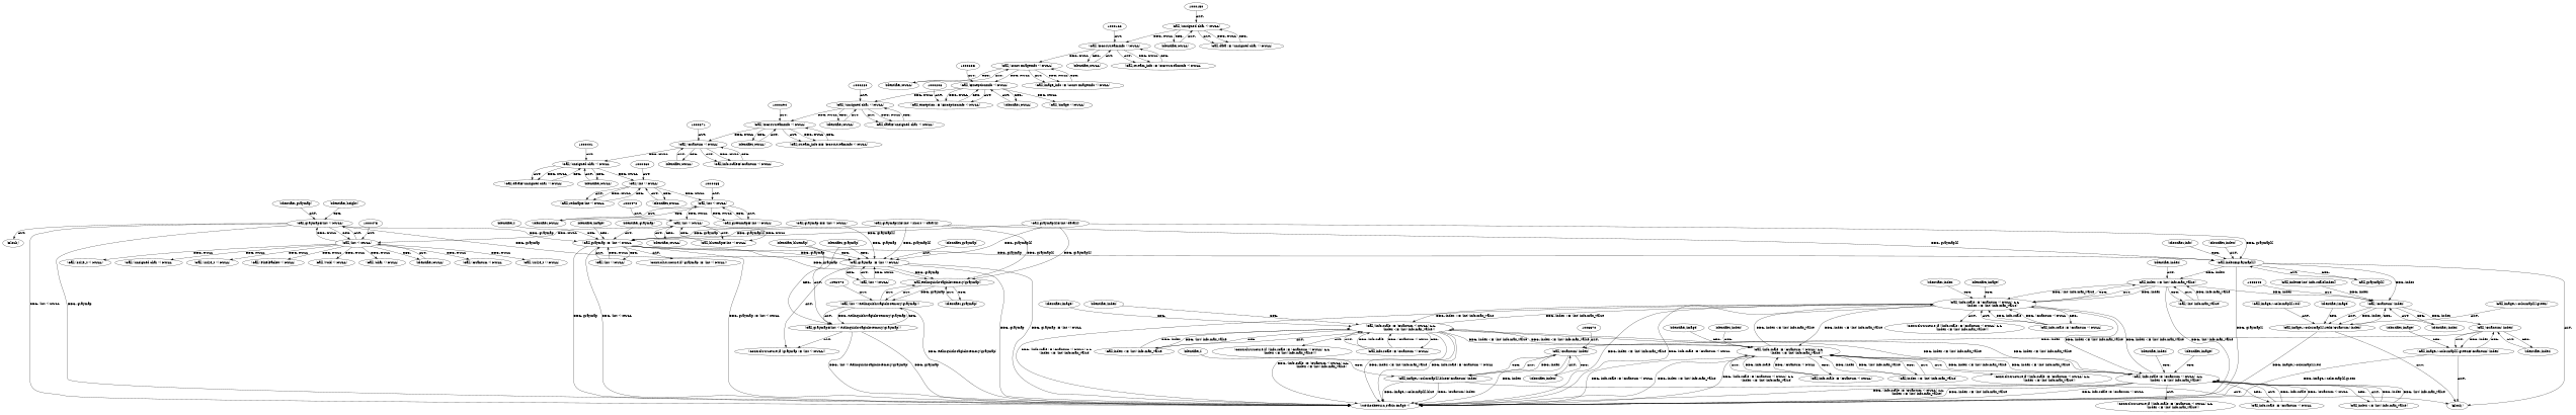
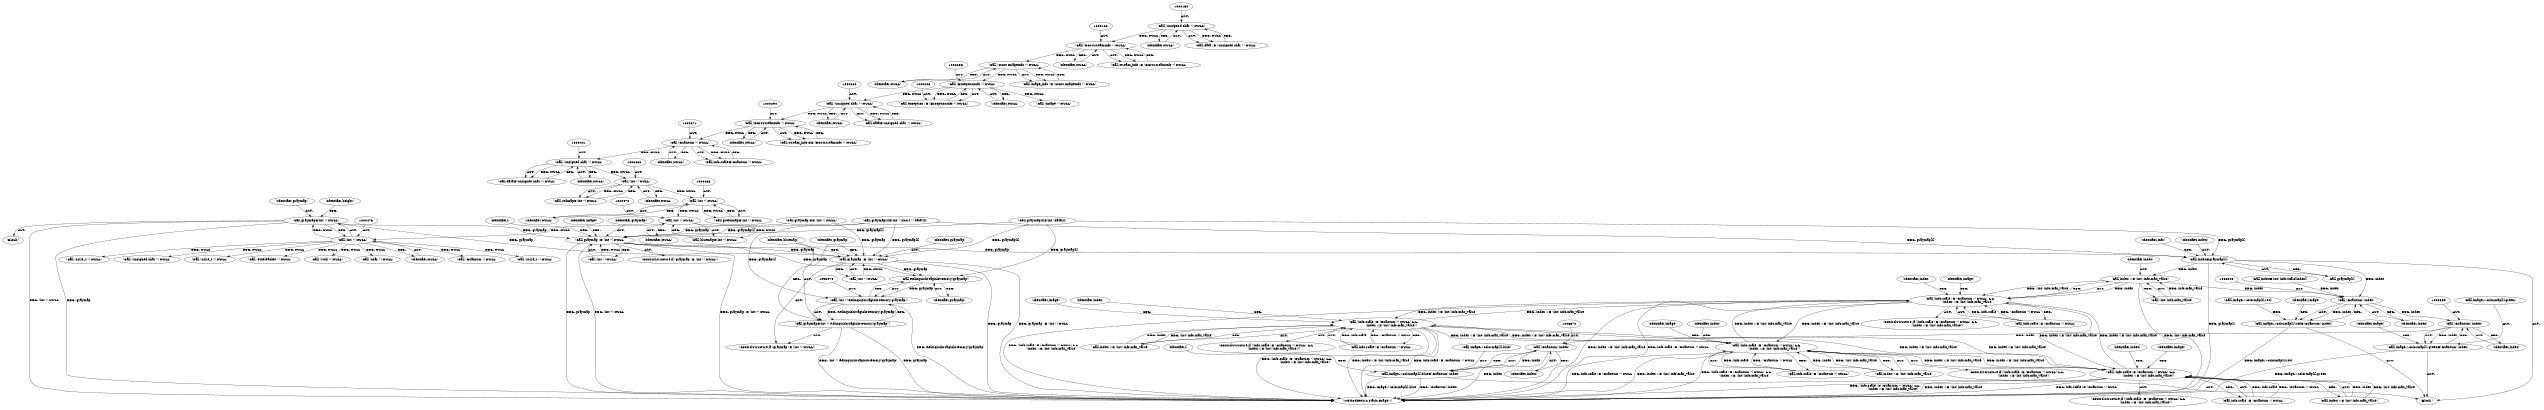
  digraph {
    n1 [label="(Call,graymap=(int *) NULL)"]
    n2 [label="(Call,(int *) NULL)"]
    n3 [label="(Call,graymap != (int *) NULL)"]
    n4 [label="(Call,graymap != (int *) NULL)"]
    n5 [label="(Block,)"]
    n6 [label="(MethodReturn,static Image *)"]
    n7 [label="(Identifier,NULL)"]
    n8 [label="(Call,(Quantum *) NULL)"]
    n9 [label="(Call,(ssize_t *) NULL)"]
    n10 [label="(Call,(ssize_t *) NULL)"]
    n11 [label="(Call,(unsigned char *) NULL)"]
    n12 [label="(Call,(ssize_t *) NULL)"]
    n13 [label="(Call,(PixelPacket *) NULL)"]
    n14 [label="(Call,(void *) NULL)"]
    n15 [label="(Call,(char *) NULL)"]
    n16 [label="(Call,index=graymap[i])"]
    n17 [label="(Call,RelinquishMagickMemory(graymap))"]
    n18 [label="(Call,(int *) NULL)"]
    n19 [label="(ControlStructure,if (graymap != (int *) NULL))"]
    n20 [label="(Call,(int *) NULL)"]
    n21 [label="(ControlStructure,if (graymap != (int *) NULL))"]
    n22 [label="(Call,(int *) NULL)"]
    n23 [label="(Call,bluemap=(int *) NULL)"]
    n24 [label="(Identifier,NULL)"]
    n25 [label="(Call,(int *) NULL)"]
    n26 [label="(Call,greenmap=(int *) NULL)"]
    n27 [label="(Identifier,NULL)"]
    n28 [label="(Call,(int *) NULL)"]
    n29 [label="(Call,redmap=(int *) NULL)"]
    n30 [label="(Identifier,NULL)"]
    n31 [label="(Call,(unsigned char *) NULL)"]
    n32 [label="(Call,data=(unsigned char *) NULL)"]
    n33 [label="(Identifier,NULL)"]
    n34 [label="(Call,(Quantum *) NULL)"]
    n35 [label="(Identifier,NULL)"]
    n36 [label="(Call,info.scale=(Quantum *) NULL)"]
    n37 [label="(Call,(DCMStreamInfo *) NULL)"]
    n38 [label="(Identifier,NULL)"]
    n39 [label="(Call,stream_info == (DCMStreamInfo *) NULL)"]
    n40 [label="(Call,(unsigned char *) NULL)"]
    n41 [label="(Identifier,NULL)"]
    n42 [label="(Call,data=(unsigned char *) NULL)"]
    n43 [label="(Call,(ExceptionInfo *) NULL)"]
    n44 [label="(Identifier,NULL)"]
    n45 [label="(Call,exception != (ExceptionInfo *) NULL)"]
    n46 [label="(Call,(Image *) NULL)"]
    n47 [label="(Call,(const ImageInfo *) NULL)"]
    n48 [label="(Identifier,NULL)"]
    n49 [label="(Call,image_info != (const ImageInfo *) NULL)"]
    n50 [label="(Call,(DCMStreamInfo *) NULL)"]
    n51 [label="(Identifier,NULL)"]
    n52 [label="(Call,stream_info != (DCMStreamInfo *) NULL)"]
    n53 [label="(Call,(unsigned char *) NULL)"]
    n54 [label="(Identifier,NULL)"]
    n55 [label="(Call,data != (unsigned char *) NULL)"]
    n56 [label="(Call,index <= (int) info.max_value)"]
    n57 [label="(Call,(Quantum) index)"]
    n58 [label="(Call,graymap[i])"]
    n59 [label="(Block,)"]
    n60 [label="(Call,(int *) RelinquishMagickMemory(graymap))"]
    n61 [label="(Identifier,graymap)"]
    n62 [label="(Call,(info.scale != (Quantum *) NULL) &&\n                (index <= (int) info.max_value))"]
    n63 [label="(Call,(int) info.max_value)"]
    n64 [label="(Call,image->colormap[i].red=(Quantum) index)"]
    n65 [label="(Call,(Quantum) index)"]
    n66 [label="(Identifier,index)"]
    n67 [label="(Call,(info.scale != (Quantum *) NULL) &&\n                (index <= (int) info.max_value))"]
    n68 [label="(Call,(info.scale != (Quantum *) NULL) &&\n                (index <= (int) info.max_value))"]
    n69 [label="(Call,(info.scale != (Quantum *) NULL) &&\n                (index <= (int) info.max_value))"]
    n70 [label="(Call,info.scale != (Quantum *) NULL)"]
    n71 [label="(ControlStructure,if ((info.scale != (Quantum *) NULL) &&\n                (index <= (int) info.max_value)))"]
    n72 [label="(Call,index <= (int) info.max_value)"]
    n73 [label="(ControlStructure,if ((info.scale != (Quantum *) NULL) &&\n                (index <= (int) info.max_value)))"]
    n74 [label="(Call,info.scale != (Quantum *) NULL)"]
    n75 [label="(ControlStructure,if ((info.scale != (Quantum *) NULL) &&\n                (index <= (int) info.max_value)))"]
    n76 [label="(Call,info.scale != (Quantum *) NULL)"]
    n77 [label="(Call,index <= (int) info.max_value)"]
    n78 [label="(Call,info.scale != (Quantum *) NULL)"]
    n79 [label="(Call,index <= (int) info.max_value)"]
    n80 [label="(ControlStructure,if ((info.scale != (Quantum *) NULL) &&\n                (index <= (int) info.max_value)))"]
    n81 [label="(Call,image->colormap[i].green=(Quantum) index)"]
    n82 [label="(Call,(Quantum) index)"]
    n83 [label="(Identifier,index)"]
    n84 [label="(Call,image->colormap[i].blue=(Quantum) index)"]
    n85 [label="(Identifier,index)"]
    n86 [label="(Call,graymap=(int *) RelinquishMagickMemory(graymap))"]
    n87 [label="(Identifier,info)"]
    n88 [label="(Call,image->colormap[i].green)"]
    n89 [label="(Identifier,image)"]
    n90 [label="(Identifier,index)"]
+   n91 [label="(Call,image->colormap[i].blue)"]
    n92 [label="(Identifier,bluemap)"]
    n93 [label="(Identifier,index)"]
    n94 [label="(Call,graymap[i]=(int) data[i])"]
    n95 [label="(Identifier,index)"]
    n96 [label="(Identifier,index)"]
    n97 [label="(Identifier,graymap)"]
    n98 [label="(Identifier,index)"]
    n99 [label="(Identifier,graymap)"]
    n100 [label="(Call,index=(int) info.scale[index])"]
    n101 [label="(Identifier,image)"]
    n102 [label="(Call,image->colormap[i].red)"]
    n103 [label="(Identifier,height)"]
    n104 [label="(Identifier,graymap)"]
    n105 [label="(Identifier,i)"]
    n106 [label="(Call,graymap[i]=(int) ((short *) data)[i])"]
    n107 [label="(Identifier,image)"]
    n108 [label="(Identifier,image)"]
    n109 [label="(Identifier,image)"]
    n110 [label="(Call,graymap == (int *) NULL)"]
    n111 [label="(Identifier,i)"]
    n112 [label="(Identifier,index)"]
    n113 [label="(Identifier,graymap)"]
    n114 [label="(Identifier,image)"]
    n115 [label="(Identifier,image)"]
    1000475
    1000470
    1000465
    1000460
    1000441
    1000371
    1000294
    1000280
    1000235
    1000208
    1000162
    1000150
    1003348
+   1003359
    1003370
    n131 [label=1093970]
    n1 -> n2 [label="CFG: "]
    n1 -> n3 [label="DDG: graymap"]
    n1 -> n4 [label="DDG: graymap"]
    n1 -> n5 [label="AST: "]
    n1 -> n6 [label="DDG: (int *) NULL"]
    n1 -> n6 [label="DDG: graymap"]
    n2 -> n1 [label="AST: "]
    n2 -> n1 [label="DDG: NULL"]
    n2 -> n7 [label="CFG: "]
    n2 -> n8 [label="DDG: NULL"]
    n2 -> n9 [label="DDG: NULL"]
    n2 -> n10 [label="DDG: NULL"]
    n2 -> n11 [label="DDG: NULL"]
    n2 -> n12 [label="DDG: NULL"]
    n2 -> n13 [label="DDG: NULL"]
    n2 -> n14 [label="DDG: NULL"]
    n2 -> n15 [label="DDG: NULL"]
    n3 -> n4 [label="DDG: graymap"]
    n3 -> n6 [label="DDG: graymap != (int *) NULL"]
    n3 -> n6 [label="DDG: graymap"]
    n3 -> n6 [label="DDG: (int *) NULL"]
    n3 -> n16 [label="DDG: graymap"]
    n3 -> n17 [label="DDG: graymap"]
    n3 -> n18 [label="CFG: "]
    n3 -> n19 [label="AST: "]
    n4 -> n6 [label="DDG: graymap"]
    n4 -> n6 [label="DDG: graymap != (int *) NULL"]
    n4 -> n17 [label="DDG: graymap"]
    n4 -> n20 [label="CFG: "]
    n4 -> n21 [label="AST: "]
    n7 -> n2 [label="AST: "]
    n16 -> n6 [label="DDG: graymap[i]"]
    n16 -> n56 [label="DDG: index"]
    n16 -> n57 [label="DDG: index"]
    n16 -> n58 [label="CFG: "]
    n16 -> n59 [label="AST: "]
    n17 -> n60 [label="AST: "]
    n17 -> n60 [label="DDG: graymap"]
    n17 -> n61 [label="CFG: "]
    n18 -> n3 [label="AST: "]
    n18 -> n3 [label="DDG: NULL"]
    n20 -> n4 [label="AST: "]
    n20 -> n4 [label="DDG: NULL"]
    n22 -> n2 [label="DDG: NULL"]
    n22 -> n23 [label="AST: "]
    n22 -> n23 [label="DDG: NULL"]
    n22 -> n24 [label="CFG: "]
    n23 -> n22 [label="CFG: "]
    n24 -> n22 [label="AST: "]
    n25 -> n22 [label="DDG: NULL"]
    n25 -> n26 [label="AST: "]
    n25 -> n26 [label="DDG: NULL"]
    n25 -> n27 [label="CFG: "]
    n26 -> n25 [label="CFG: "]
    n27 -> n25 [label="AST: "]
    n28 -> n25 [label="DDG: NULL"]
    n28 -> n29 [label="AST: "]
    n28 -> n29 [label="DDG: NULL"]
    n28 -> n30 [label="CFG: "]
    n29 -> n28 [label="CFG: "]
    n30 -> n28 [label="AST: "]
    n31 -> n28 [label="DDG: NULL"]
    n31 -> n32 [label="AST: "]
    n31 -> n32 [label="DDG: NULL"]
    n31 -> n33 [label="CFG: "]
    n32 -> n31 [label="CFG: "]
    n33 -> n31 [label="AST: "]
    n34 -> n31 [label="DDG: NULL"]
    n34 -> n35 [label="CFG: "]
    n34 -> n36 [label="AST: "]
    n34 -> n36 [label="DDG: NULL"]
    n35 -> n34 [label="AST: "]
    n36 -> n34 [label="CFG: "]
    n37 -> n34 [label="DDG: NULL"]
    n37 -> n38 [label="CFG: "]
    n37 -> n39 [label="AST: "]
    n37 -> n39 [label="DDG: NULL"]
    n38 -> n37 [label="AST: "]
    n39 -> n37 [label="CFG: "]
    n40 -> n37 [label="DDG: NULL"]
    n40 -> n41 [label="CFG: "]
    n40 -> n42 [label="AST: "]
    n40 -> n42 [label="DDG: NULL"]
    n41 -> n40 [label="AST: "]
    n42 -> n40 [label="CFG: "]
    n43 -> n40 [label="DDG: NULL"]
    n43 -> n44 [label="CFG: "]
    n43 -> n45 [label="AST: "]
    n43 -> n45 [label="DDG: NULL"]
    n43 -> n46 [label="DDG: NULL"]
    n44 -> n43 [label="AST: "]
    n45 -> n43 [label="CFG: "]
    n47 -> n43 [label="DDG: NULL"]
    n47 -> n48 [label="CFG: "]
    n47 -> n49 [label="AST: "]
    n47 -> n49 [label="DDG: NULL"]
    n48 -> n47 [label="AST: "]
    n49 -> n47 [label="CFG: "]
    n50 -> n47 [label="DDG: NULL"]
    n50 -> n51 [label="CFG: "]
    n50 -> n52 [label="AST: "]
    n50 -> n52 [label="DDG: NULL"]
    n51 -> n50 [label="AST: "]
    n52 -> n50 [label="CFG: "]
    n53 -> n50 [label="DDG: NULL"]
    n53 -> n54 [label="CFG: "]
    n53 -> n55 [label="AST: "]
    n53 -> n55 [label="DDG: NULL"]
    n54 -> n53 [label="AST: "]
    n55 -> n53 [label="CFG: "]
    n56 -> n6 [label="DDG: (int) info.max_value"]
    n56 -> n57 [label="DDG: index"]
    n56 -> n62 [label="AST: "]
    n56 -> n62 [label="DDG: index"]
    n56 -> n62 [label="DDG: (int) info.max_value"]
    n56 -> n63 [label="CFG: "]
    n57 -> n64 [label="AST: "]
    n57 -> n64 [label="DDG: index"]
    n57 -> n65 [label="DDG: index"]
    n57 -> n66 [label="CFG: "]
    n58 -> n16 [label="AST: "]
    n60 -> n6 [label="DDG: RelinquishMagickMemory(graymap)"]
-   n60 -> n17 [label="AST: "]
+   n60 -> n17 [label="CFG: "]
    n60 -> n86 [label="AST: "]
    n60 -> n86 [label="DDG: RelinquishMagickMemory(graymap)"]
    n61 -> n17 [label="AST: "]
    n62 -> n6 [label="DDG: (info.scale != (Quantum *) NULL) &&\n                (index <= (int) info.max_value)"]
    n62 -> n6 [label="DDG: index <= (int) info.max_value"]
    n62 -> n6 [label="DDG: info.scale != (Quantum *) NULL"]
    n62 -> n56 [label="CFG: "]
    n62 -> n67 [label="DDG: index <= (int) info.max_value"]
    n62 -> n68 [label="DDG: index <= (int) info.max_value"]
    n62 -> n69 [label="DDG: index <= (int) info.max_value"]
    n62 -> n70 [label="CFG: "]
    n62 -> n71 [label="AST: "]
    n63 -> n56 [label="AST: "]
    n63 -> n56 [label="DDG: info.max_value"]
    n64 -> n6 [label="DDG: image->colormap[i].red"]
    n64 -> n57 [label="CFG: "]
    n64 -> n59 [label="AST: "]
    n65 -> n81 [label="AST: "]
    n65 -> n81 [label="DDG: index"]
    n65 -> n82 [label="DDG: index"]
    n65 -> n83 [label="CFG: "]
    n66 -> n57 [label="AST: "]
    n67 -> n6 [label="DDG: index <= (int) info.max_value"]
    n67 -> n6 [label="DDG: info.scale != (Quantum *) NULL"]
    n67 -> n6 [label="DDG: (info.scale != (Quantum *) NULL) &&\n                (index <= (int) info.max_value)"]
    n67 -> n62 [label="DDG: index <= (int) info.max_value"]
    n67 -> n68 [label="DDG: index <= (int) info.max_value"]
    n67 -> n69 [label="DDG: index <= (int) info.max_value"]
    n67 -> n72 [label="CFG: "]
    n67 -> n73 [label="AST: "]
    n67 -> n74 [label="CFG: "]
    n68 -> n6 [label="DDG: (info.scale != (Quantum *) NULL) &&\n                (index <= (int) info.max_value)"]
    n68 -> n6 [label="DDG: info.scale != (Quantum *) NULL"]
    n68 -> n6 [label="DDG: index <= (int) info.max_value"]
    n68 -> n62 [label="DDG: index <= (int) info.max_value"]
    n68 -> n67 [label="DDG: index <= (int) info.max_value"]
    n68 -> n69 [label="DDG: index <= (int) info.max_value"]
    n68 -> n75 [label="AST: "]
    n68 -> n76 [label="CFG: "]
    n68 -> n77 [label="CFG: "]
    n69 -> n6 [label="DDG: info.scale != (Quantum *) NULL"]
    n69 -> n6 [label="DDG: (info.scale != (Quantum *) NULL) &&\n                (index <= (int) info.max_value)"]
    n69 -> n6 [label="DDG: index <= (int) info.max_value"]
    n69 -> n62 [label="DDG: index <= (int) info.max_value"]
    n69 -> n67 [label="DDG: index <= (int) info.max_value"]
    n69 -> n68 [label="DDG: index <= (int) info.max_value"]
    n69 -> n78 [label="CFG: "]
    n69 -> n79 [label="CFG: "]
    n69 -> n80 [label="AST: "]
    n70 -> n62 [label="AST: "]
    n70 -> n62 [label="DDG: info.scale"]
    n70 -> n62 [label="DDG: (Quantum *) NULL"]
    n72 -> n67 [label="AST: "]
    n72 -> n67 [label="DDG: index"]
    n72 -> n67 [label="DDG: (int) info.max_value"]
    n74 -> n67 [label="AST: "]
    n74 -> n67 [label="DDG: info.scale"]
    n74 -> n67 [label="DDG: (Quantum *) NULL"]
    n76 -> n68 [label="AST: "]
    n76 -> n68 [label="DDG: info.scale"]
    n76 -> n68 [label="DDG: (Quantum *) NULL"]
    n77 -> n68 [label="AST: "]
    n77 -> n68 [label="DDG: index"]
    n77 -> n68 [label="DDG: (int) info.max_value"]
    n78 -> n69 [label="AST: "]
    n78 -> n69 [label="DDG: info.scale"]
    n78 -> n69 [label="DDG: (Quantum *) NULL"]
    n79 -> n69 [label="AST: "]
    n79 -> n69 [label="DDG: index"]
    n79 -> n69 [label="DDG: (int) info.max_value"]
    n81 -> n6 [label="DDG: image->colormap[i].green"]
    n81 -> n59 [label="AST: "]
    n81 -> n65 [label="CFG: "]
    n82 -> n6 [label="DDG: index"]
    n82 -> n84 [label="AST: "]
    n82 -> n84 [label="DDG: index"]
    n82 -> n85 [label="CFG: "]
    n83 -> n65 [label="AST: "]
    n84 -> n6 [label="DDG: (Quantum) index"]
    n84 -> n6 [label="DDG: image->colormap[i].blue"]
    n84 -> n59 [label="AST: "]
    n84 -> n82 [label="CFG: "]
    n85 -> n82 [label="AST: "]
    n86 -> n6 [label="DDG: graymap"]
    n86 -> n6 [label="DDG: (int *) RelinquishMagickMemory(graymap)"]
    n86 -> n21 [label="AST: "]
    n86 -> n60 [label="CFG: "]
    n87 -> n16 [label="CFG: "]
-   n88 -> n64 [label="AST: "]
+   n88 -> n81 [label="AST: "]
    n89 -> n62 [label="CFG: "]
    n90 -> n16 [label="AST: "]
+   n91 -> n84 [label="AST: "]
    n92 -> n4 [label="CFG: "]
    n92 -> n86 [label="CFG: "]
    n93 -> n68 [label="CFG: "]
    n94 -> n3 [label="DDG: graymap[i]"]
    n94 -> n4 [label="DDG: graymap[i]"]
    n94 -> n16 [label="DDG: graymap[i]"]
    n94 -> n17 [label="DDG: graymap[i]"]
    n95 -> n67 [label="CFG: "]
    n96 -> n62 [label="CFG: "]
    n97 -> n4 [label="AST: "]
    n98 -> n56 [label="AST: "]
    n99 -> n4 [label="CFG: "]
    n99 -> n86 [label="AST: "]
    n100 -> n57 [label="DDG: index"]
    n101 -> n64 [label="CFG: "]
-   n102 -> n64 [label="AST: "]
+   n102 -> n64 [label="DDG: "]
    n103 -> n1 [label="CFG: "]
    n104 -> n1 [label="AST: "]
    n105 -> n3 [label="CFG: "]
    n106 -> n3 [label="DDG: graymap[i]"]
    n106 -> n4 [label="DDG: graymap[i]"]
    n106 -> n16 [label="DDG: graymap[i]"]
-   n106 -> n17 [label="DDG: graymap[i]"]
+   n106 -> n60 [label="DDG: graymap[i]"]
    n107 -> n68 [label="CFG: "]
    n108 -> n3 [label="CFG: "]
    n109 -> n67 [label="CFG: "]
    n110 -> n3 [label="DDG: graymap"]
    n110 -> n4 [label="DDG: graymap"]
    n111 -> n84 [label="CFG: "]
    n112 -> n69 [label="CFG: "]
    n113 -> n3 [label="AST: "]
    n114 -> n81 [label="CFG: "]
    n115 -> n69 [label="CFG: "]
    1000475 -> n2 [label="AST: "]
    1000470 -> n22 [label="AST: "]
    1000465 -> n25 [label="AST: "]
    1000460 -> n28 [label="AST: "]
    1000441 -> n31 [label="AST: "]
    1000371 -> n34 [label="AST: "]
    1000294 -> n37 [label="AST: "]
    1000280 -> n40 [label="AST: "]
    1000235 -> n43 [label="AST: "]
    1000208 -> n45 [label="AST: "]
    1000162 -> n50 [label="AST: "]
    1000150 -> n53 [label="AST: "]
    1003348 -> n57 [label="AST: "]
+   1003359 -> n65 [label="AST: "]
    1003370 -> n82 [label="AST: "]
    n131 -> n60 [label="AST: "]
  }
